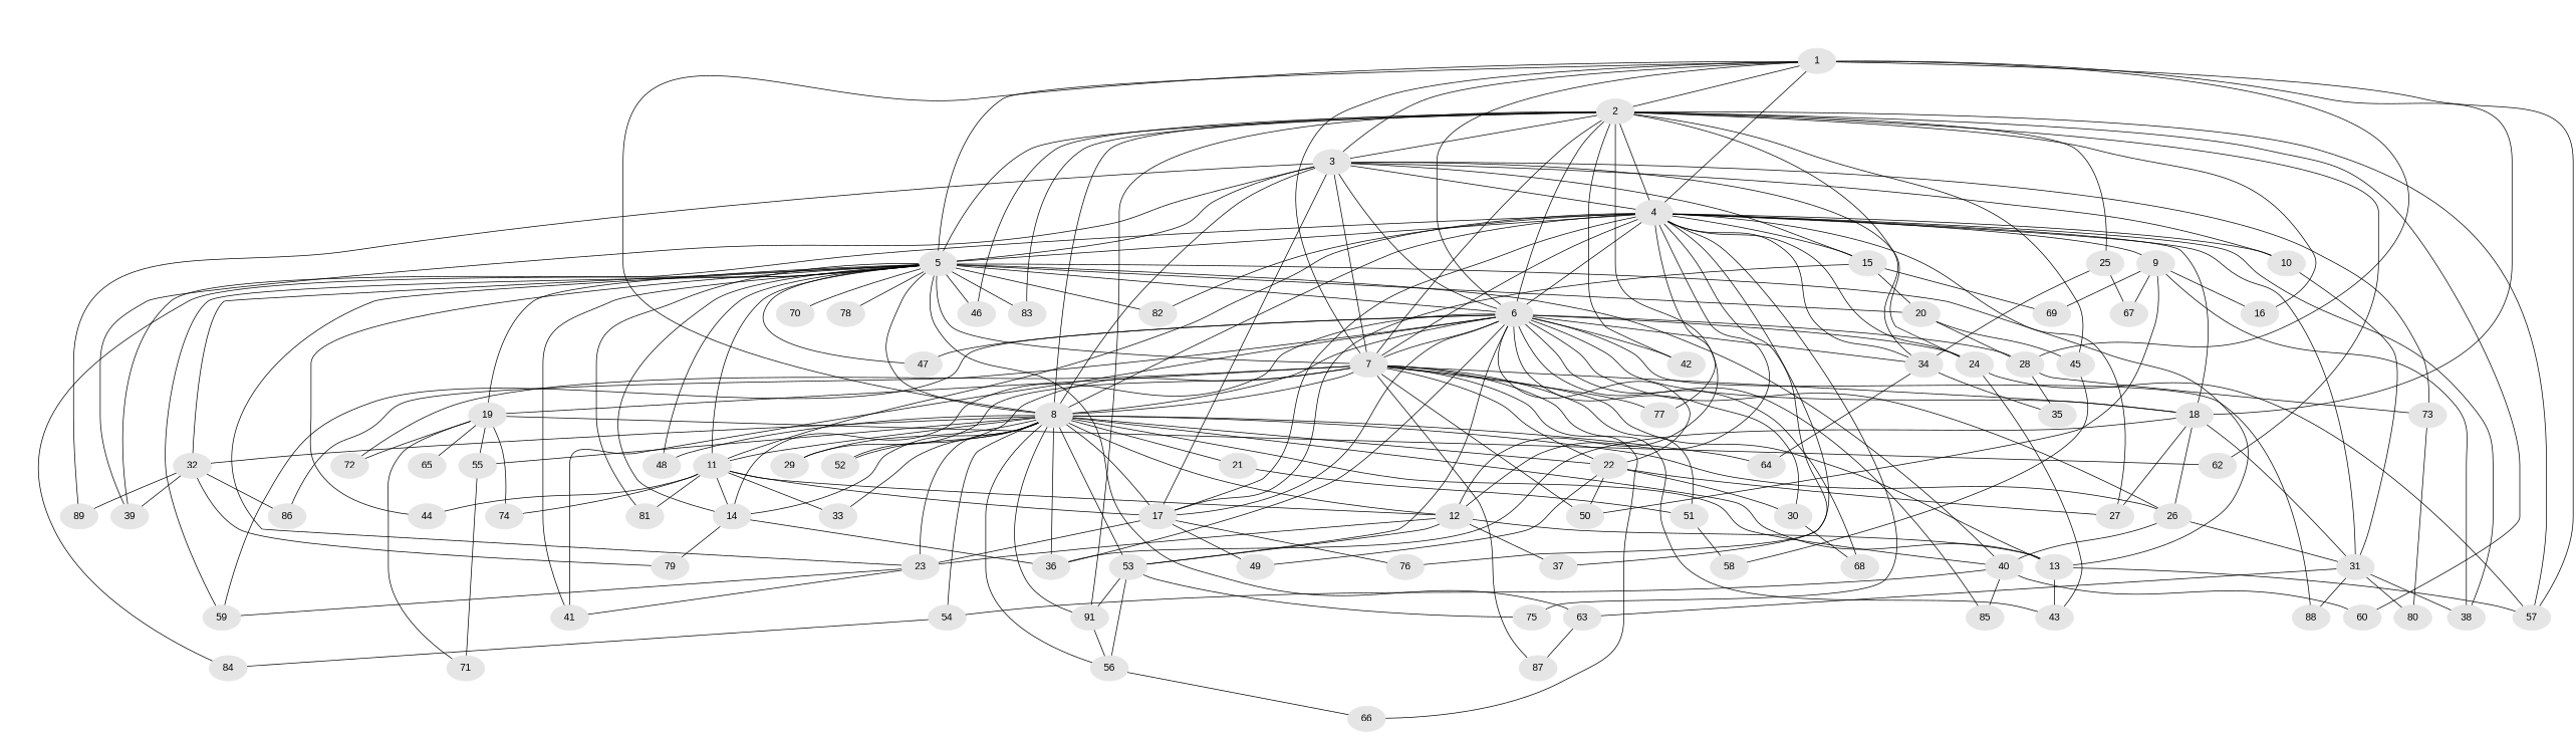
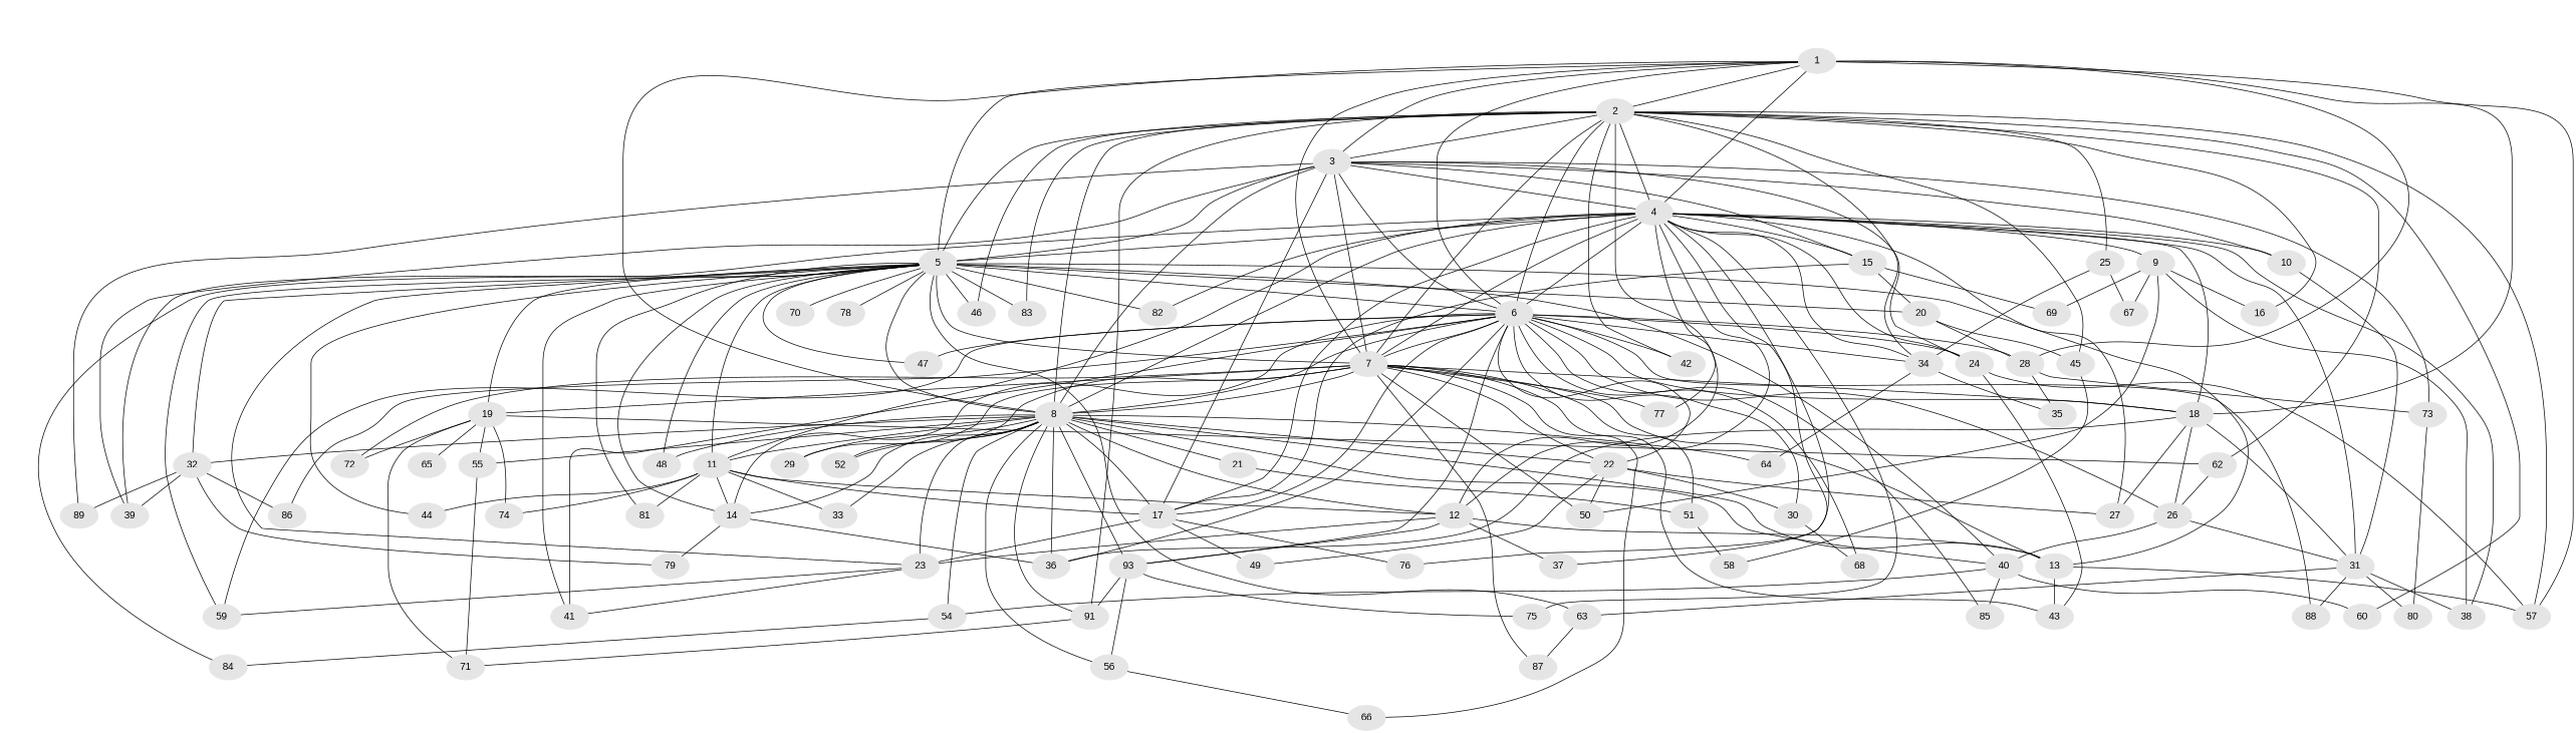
  graph {
    fontname="Liberation Sans"
    node [color=gray90 fontname="Liberation Sans" style=filled]
    edge [fontname="Liberation Sans" weight=1.0]
    1
    2
    3
    4
    5
    6
    7
    8
    18
    28
    57
    12
    16
    25
    34
    42
    45
    46
    60
    n20 [label=91]
    62
    83
    10
    15
    17
    24
    39
    73
    89
    9
    11
    27
    31
    37
    38
    75
    76
    77
    82
    13
    14
    19
    20
    23
    32
    40
    41
    44
    47
    48
    59
    63
    70
    78
    81
    84
    22
    26
    30
    36
-   53
+   53 [label=93]
    68
    85
    86
    88
    29
    43
    50
    51
    52
    66
    72
    87
    21
    33
    54
    55
    56
    64
    35
    67
    58
    71
    69
    49
    80
    74
    79
    65
    1 -- 2
    1 -- 3
    1 -- 4 [weight=3.0]
    1 -- 5 [weight=2.0]
    1 -- 6 [weight=2.0]
    1 -- 7 [weight=2.0]
    1 -- 8
    1 -- 18 [weight=7.0]
    1 -- 28
    1 -- 57
    2 -- 3 [weight=2.0]
    2 -- 4 [weight=3.0]
    2 -- 5 [weight=2.0]
    2 -- 6
    2 -- 7
    2 -- 8
    2 -- 57
    2 -- 12
    2 -- 16
    2 -- 25
    2 -- 34
    2 -- 42
    2 -- 45
    2 -- 46
    2 -- 60
    2 -- n20
    2 -- 62
    2 -- 83
    3 -- 4 [weight=2.0]
    3 -- 5 [weight=3.0]
    3 -- 6
    3 -- 7
    3 -- 8
    3 -- 10
    3 -- 15
    3 -- 17
    3 -- 24
    3 -- 39
    3 -- 73
    3 -- 89
    4 -- 5 [weight=4.0]
    4 -- 6 [weight=3.0]
    4 -- 7 [weight=2.0]
    4 -- 8 [weight=2.0]
    4 -- 18 [weight=2.0]
    4 -- 12
    4 -- 34
    4 -- 10
    4 -- 15
    4 -- 17 [weight=2.0]
    4 -- 24
    4 -- 39
    4 -- 9
    4 -- 11
    4 -- 27
    4 -- 31
    4 -- 37
    4 -- 38
    4 -- 75
    4 -- 76
    4 -- 77
    4 -- 82
    5 -- 6 [weight=2.0]
    5 -- 7 [weight=2.0]
    5 -- 8 [weight=2.0]
    5 -- 46
    5 -- 83
    5 -- 11
    5 -- 82
    5 -- 13
    5 -- 14
    5 -- 19
    5 -- 20
    5 -- 23
    5 -- 32 [weight=2.0]
    5 -- 40
    5 -- 41
    5 -- 44
    5 -- 47
    5 -- 48
    5 -- 59
    5 -- 63
    5 -- 70
    5 -- 78
    5 -- 81
    5 -- 84
    6 -- 7
    6 -- 8
    6 -- 18
    6 -- 28 [weight=2.0]
    6 -- 34
    6 -- 42
    6 -- 17
    6 -- 24
    6 -- 14
    6 -- 41
    6 -- 47
    6 -- 59
    6 -- 22 [weight=2.0]
    6 -- 26
    6 -- 30
    6 -- 36
    6 -- 53
    6 -- 68
    6 -- 85
    6 -- 86
    6 -- 88
    7 -- 8 [weight=2.0]
    7 -- 18
    7 -- 77
    7 -- 13
    7 -- 19
    7 -- 22
    7 -- 29
    7 -- 43
    7 -- 50
    7 -- 51
    7 -- 52
    7 -- 66
    7 -- 72
    7 -- 87
    8 -- 12 [weight=2.0]
    8 -- n20
    8 -- 17 [weight=2.0]
    8 -- 11
    8 -- 13
    8 -- 14
    8 -- 23
    8 -- 32
    8 -- 40
    8 -- 48
    8 -- 22
-   8 -- 26
+   62 -- 26
    8 -- 36
    8 -- 53
    8 -- 29
    8 -- 52
    8 -- 21
    8 -- 33
    8 -- 54
    8 -- 55
    8 -- 56
    8 -- 64
    18 -- 27 [weight=2.0]
    18 -- 31
    18 -- 26
    18 -- 36
    28 -- 73
    28 -- 35
    12 -- 37
    12 -- 13
    12 -- 23
    12 -- 53
    25 -- 34
    25 -- 67
    34 -- 64
    34 -- 35
    45 -- 58
-   n20 -- 56
+   n20 -- 71
    10 -- 31
    15 -- 17
    15 -- 20
    15 -- 69
    17 -- 76
    17 -- 23 [weight=6.0]
    17 -- 49
    24 -- 57
    24 -- 43
    73 -- 80
    9 -- 16
    9 -- 38
    9 -- 50
    9 -- 67
    9 -- 69
    11 -- 12
    11 -- 17
    11 -- 14
    11 -- 44
    11 -- 81
    11 -- 33
    11 -- 74
    31 -- 38
    31 -- 63
    31 -- 88
    31 -- 80
    13 -- 57
    13 -- 43
    14 -- 36
    14 -- 79
    19 -- 62
    19 -- 72
    19 -- 55
    19 -- 71
    19 -- 74
    19 -- 65
    20 -- 28
    20 -- 45
    23 -- 41
    23 -- 59
    32 -- 39
    32 -- 89
    32 -- 86
    32 -- 79
    40 -- 60
    40 -- 85
    40 -- 54
    63 -- 87
    22 -- 27
    22 -- 30
    22 -- 50
    22 -- 49
    26 -- 31
    26 -- 40
    30 -- 68
    53 -- n20
    53 -- 75
    53 -- 56
    51 -- 58
    21 -- 51
    54 -- 84
    55 -- 71
    56 -- 66
  }
